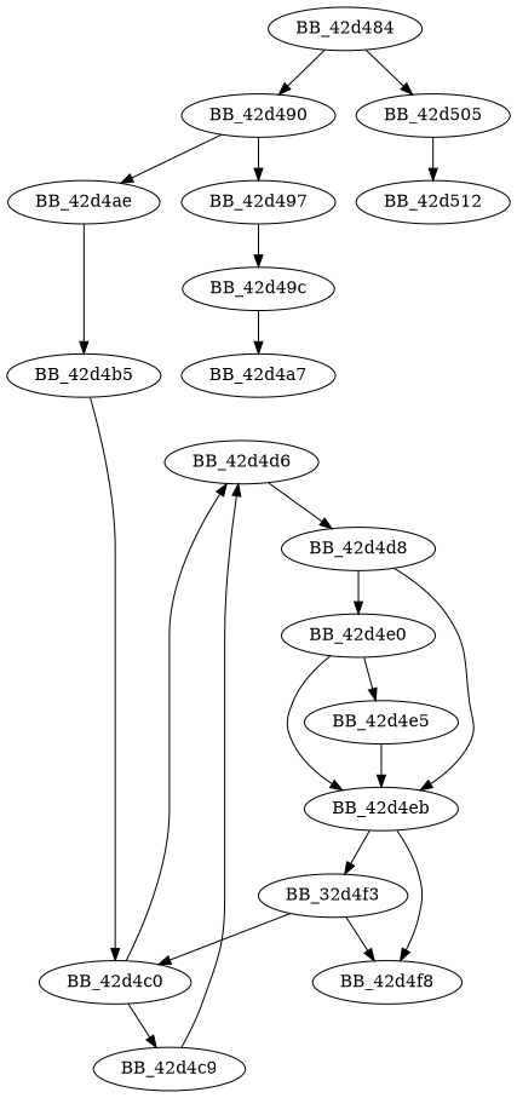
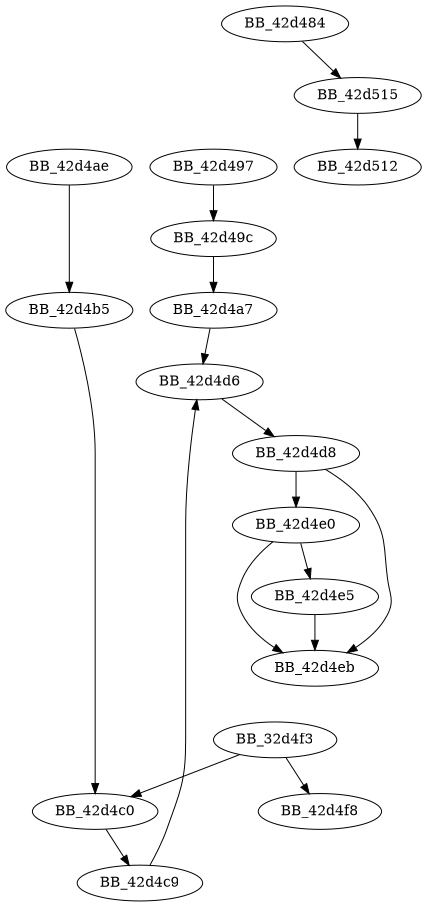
  digraph {
    BB_42d484
-   BB_42d490
-   BB_42d505
+   BB_42d505 [label=BB_42d515]
    BB_42d497
    BB_42d4ae
    BB_42d512
    BB_42d49c
    BB_42d4b5
    BB_42d4a7
    BB_42d4c0
    BB_42d4c9
    BB_42d4d6
    BB_42d4d8
    BB_42d4e0
    BB_42d4eb
    BB_42d4e5
    n17 [label=BB_32d4f3]
    BB_42d4f8
-   BB_42d484 -> BB_42d490
    BB_42d484 -> BB_42d505
-   BB_42d490 -> BB_42d497
-   BB_42d490 -> BB_42d4ae
    BB_42d505 -> BB_42d512
    BB_42d497 -> BB_42d49c
    BB_42d4ae -> BB_42d4b5
    BB_42d49c -> BB_42d4a7
    BB_42d4b5 -> BB_42d4c0
    BB_42d4c0 -> BB_42d4c9
-   BB_42d4c0 -> BB_42d4d6
+   BB_42d4a7 -> BB_42d4d6
    BB_42d4c9 -> BB_42d4d6
    BB_42d4d6 -> BB_42d4d8
    BB_42d4d8 -> BB_42d4e0
    BB_42d4d8 -> BB_42d4eb
    BB_42d4e0 -> BB_42d4eb
    BB_42d4e0 -> BB_42d4e5
-   BB_42d4eb -> n17
-   BB_42d4eb -> BB_42d4f8
    BB_42d4e5 -> BB_42d4eb
    n17 -> BB_42d4c0
    n17 -> BB_42d4f8
  }
